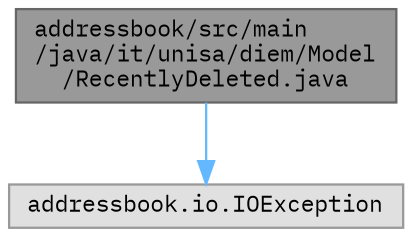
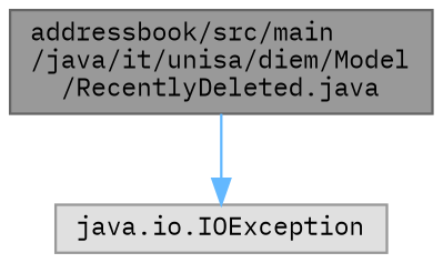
  digraph {
    fontname="IBM Plex Mono"
    node [fontname="IBM Plex Mono" fontsize=10 shape=box style=filled]
    n1 [color=gray40 fillcolor=grey60 fontcolor=black height=0.2 label="addressbook/src/main\l/java/it/unisa/diem/Model\l/RecentlyDeleted.java" width=0.4]
-   n2 [color=grey60 fillcolor="#E0E0E0" height=0.2 label="addressbook.io.IOException" width=0.4]
+   n2 [color=grey60 fillcolor="#E0E0E0" height=0.2 label="java.io.IOException" width=0.4]
    n1 -> n2 [color=steelblue1 fontname="IBM Plex Mono" fontsize=10 labelfontname=Helvetica labelfontsize=10 style=solid]
  }
